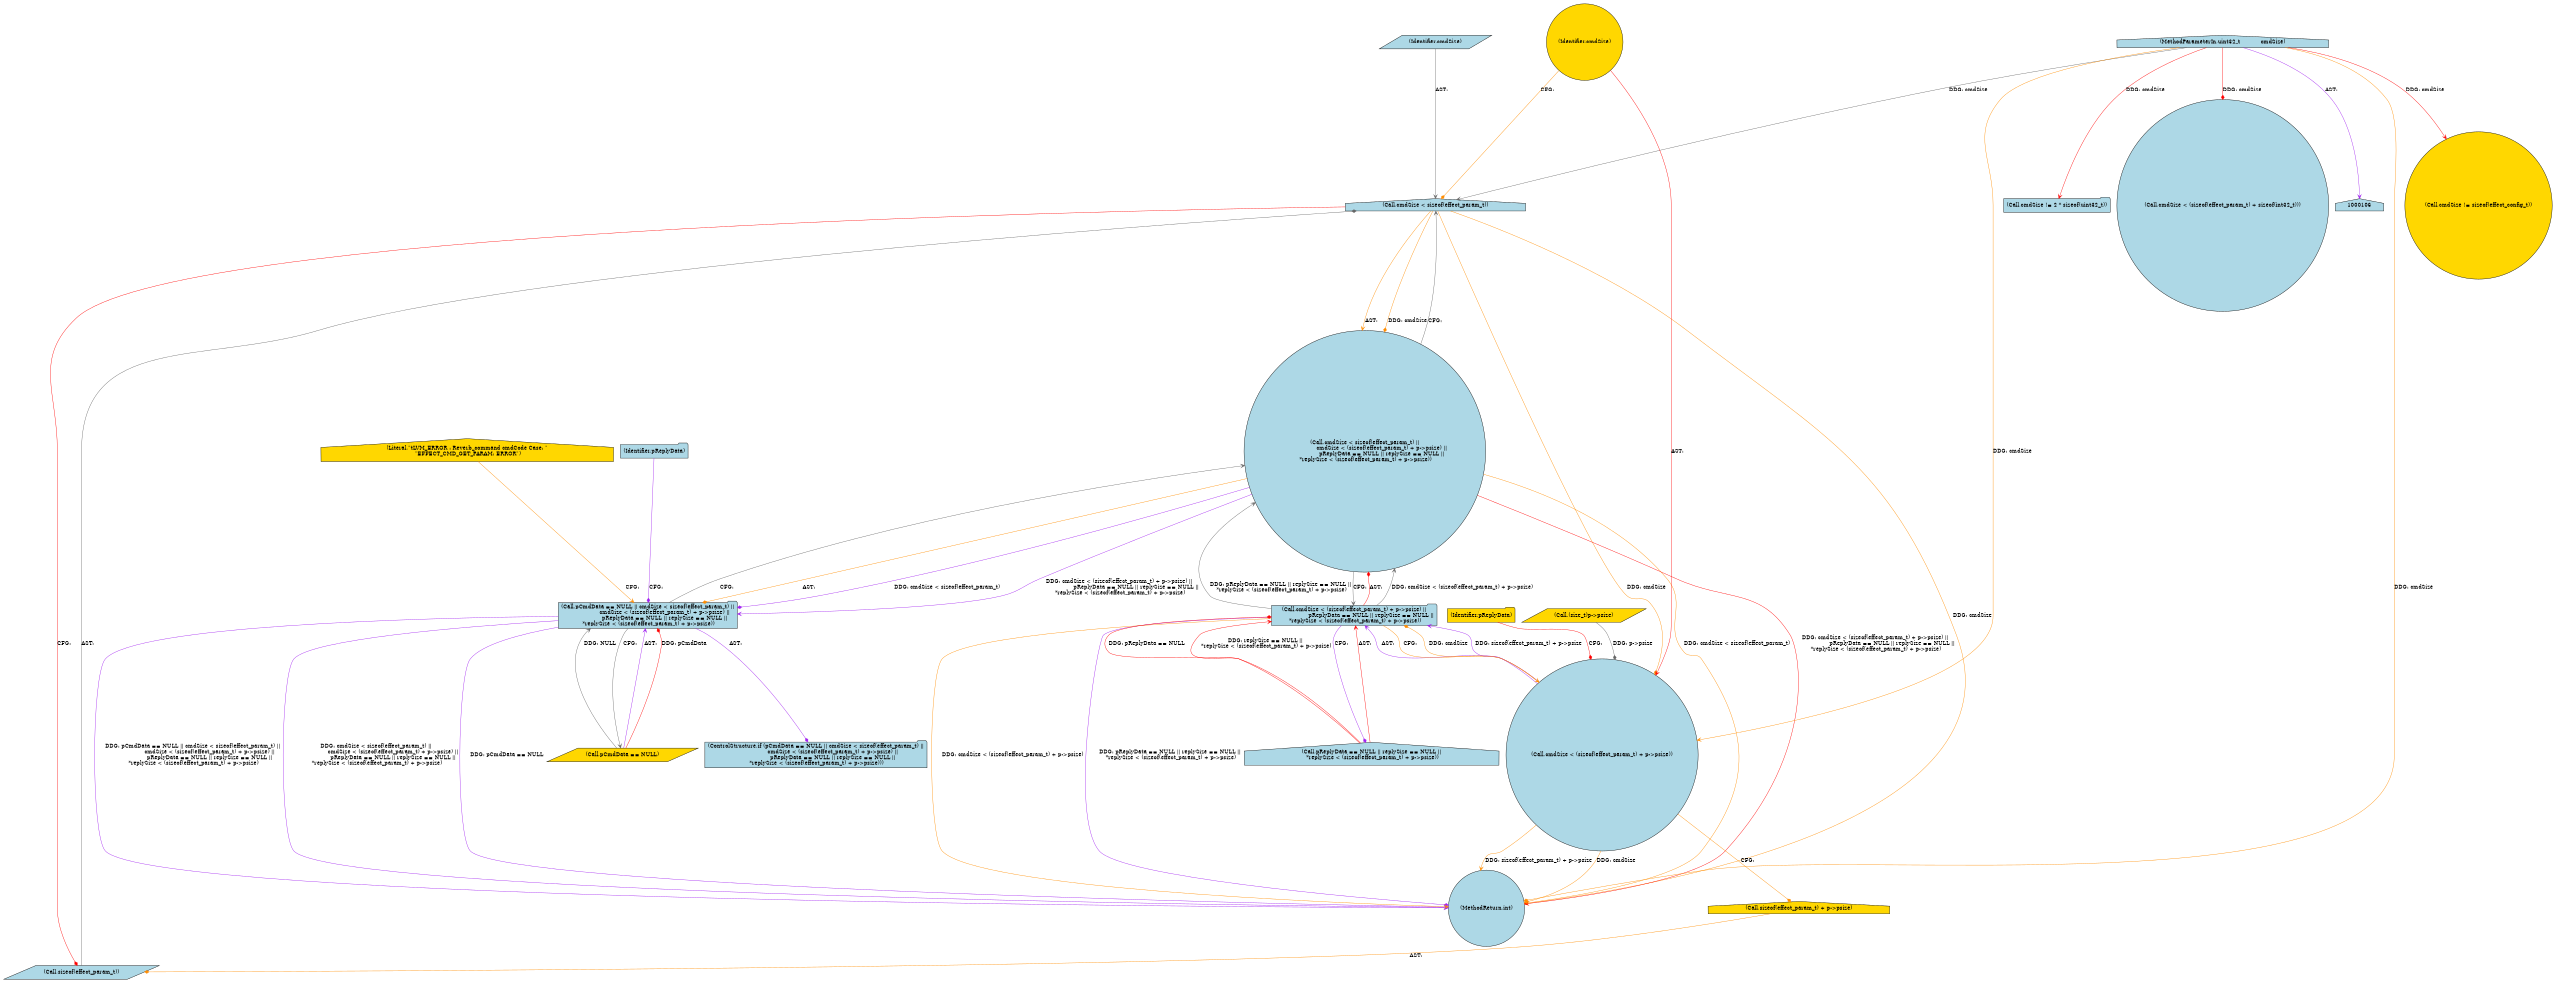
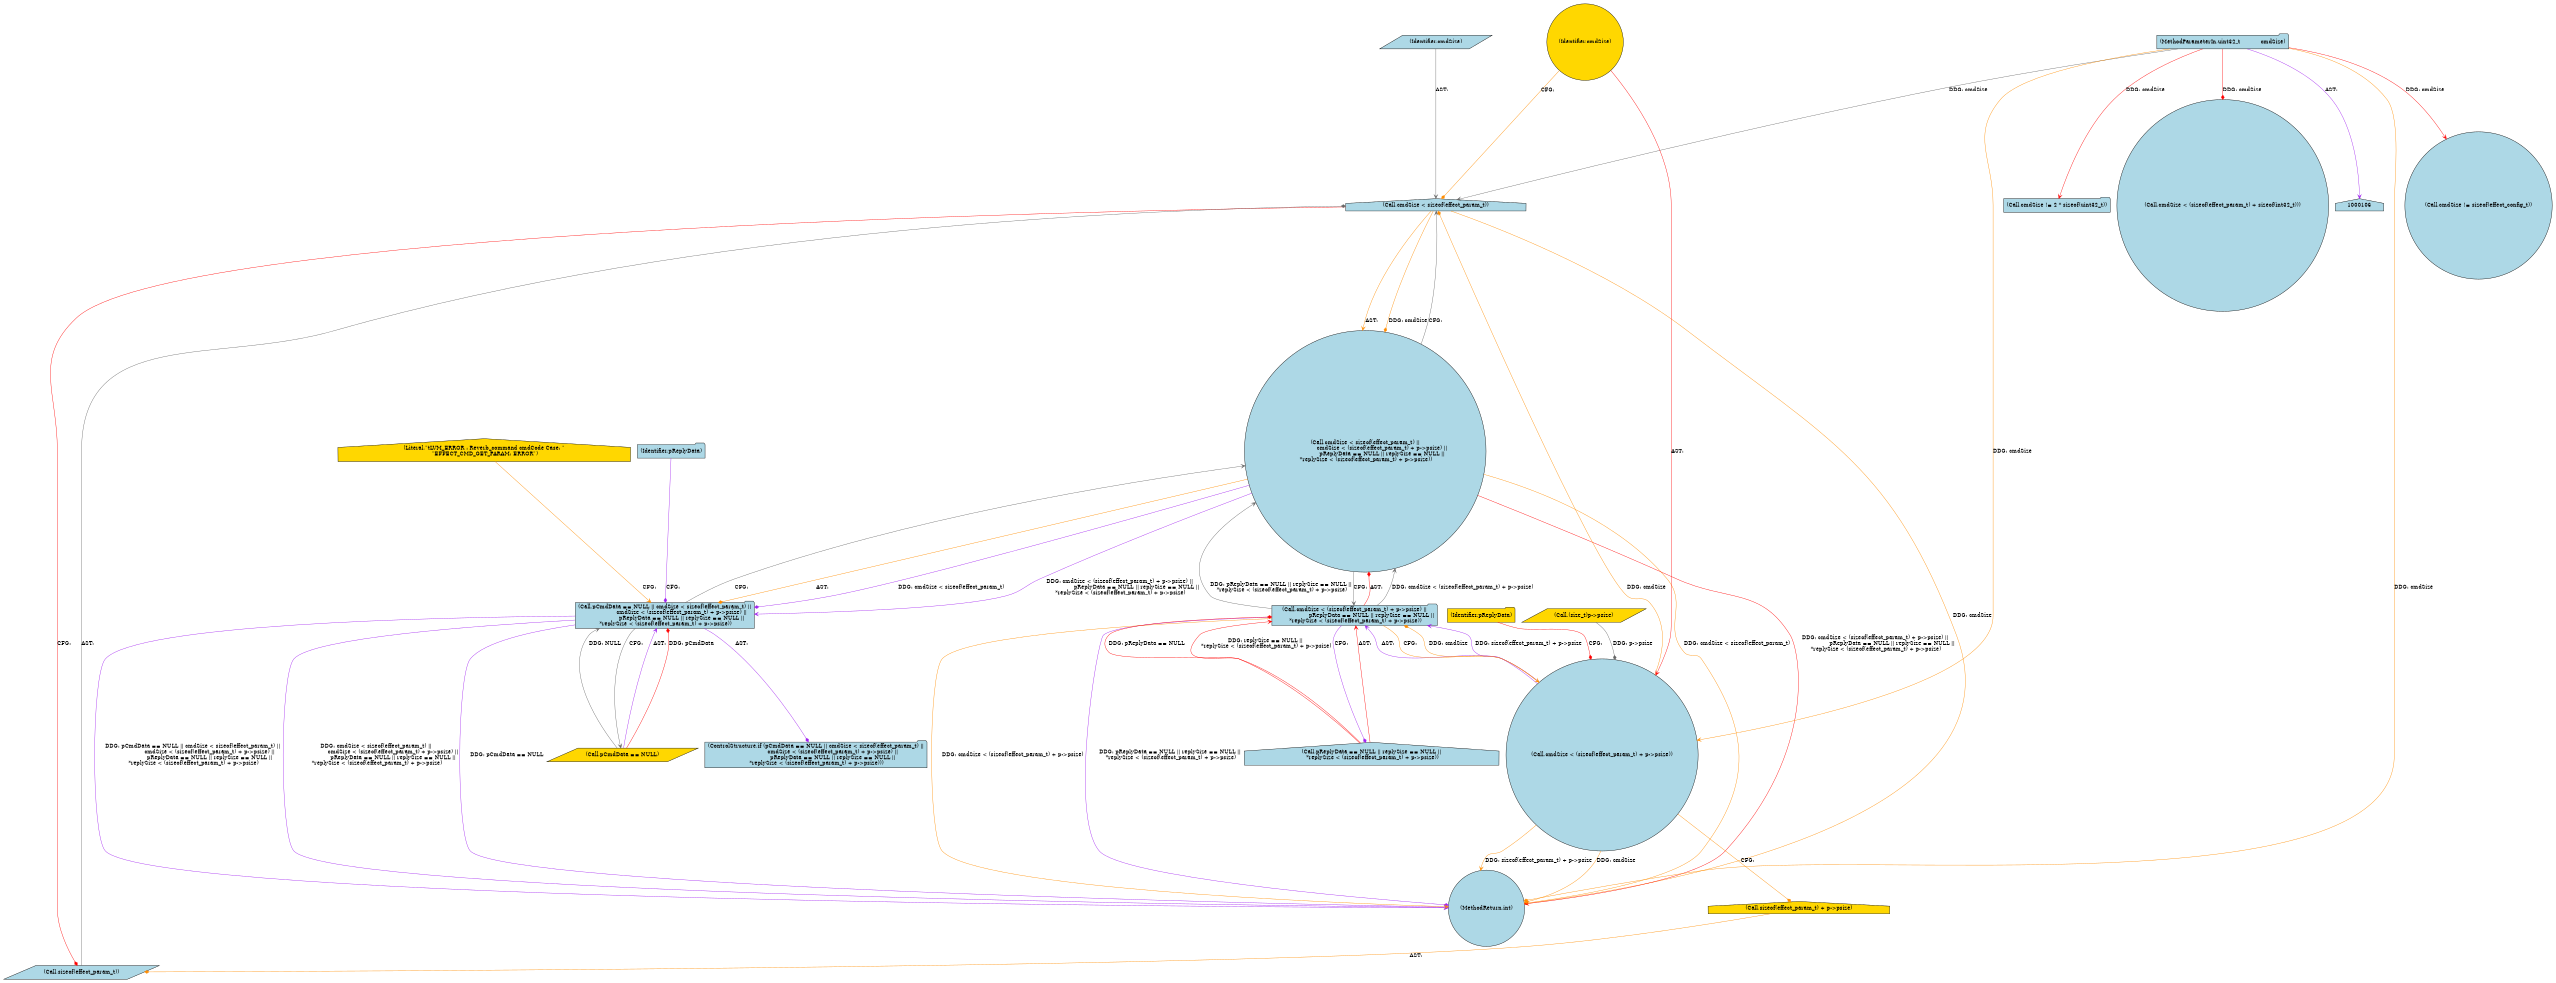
  digraph {
    node [fillcolor=lightblue shape=house style=filled]
    edge [arrowhead=vee color=darkorange]
    n1 [label="(Call,cmdSize < sizeof(effect_param_t))"]
    n2 [label="(Call,cmdSize < sizeof(effect_param_t) ||\n                    cmdSize < (sizeof(effect_param_t) + p->psize) ||\n                    pReplyData == NULL || replySize == NULL ||\n *replySize < (sizeof(effect_param_t) + p->psize))" shape=circle]
    n3 [label="(Call,cmdSize < (sizeof(effect_param_t) + p->psize))" shape=circle]
    n4 [label="(Call,sizeof(effect_param_t))" shape=parallelogram]
    n5 [label="(MethodReturn,int)" shape=circle]
    n6 [label="(Call,pCmdData == NULL || cmdSize < sizeof(effect_param_t) ||\n                    cmdSize < (sizeof(effect_param_t) + p->psize) ||\n                    pReplyData == NULL || replySize == NULL ||\n *replySize < (sizeof(effect_param_t) + p->psize))" shape=folder]
    n7 [label="(Call,cmdSize < (sizeof(effect_param_t) + p->psize) ||\n                    pReplyData == NULL || replySize == NULL ||\n *replySize < (sizeof(effect_param_t) + p->psize))" shape=folder]
    n8 [fillcolor=gold label="(Call,sizeof(effect_param_t) + p->psize)"]
-   n9 [label="(MethodParameterIn,uint32_t            cmdSize)"]
-   n10 [fillcolor=gold label="(Call,cmdSize != sizeof(effect_config_t))" shape=circle]
+   n9 [label="(MethodParameterIn,uint32_t            cmdSize)" shape=folder]
+   n10 [label="(Call,cmdSize != sizeof(effect_config_t))" shape=circle]
    n11 [label="(Call,cmdSize != 2 * sizeof(uint32_t))" shape=folder]
    n12 [label="(Call,cmdSize < (sizeof(effect_param_t) + sizeof(int32_t)))" shape=circle]
    1000106
    n14 [fillcolor=gold label="(Call,pCmdData == NULL)" shape=parallelogram]
    n15 [label="(ControlStructure,if (pCmdData == NULL || cmdSize < sizeof(effect_param_t) ||\n                    cmdSize < (sizeof(effect_param_t) + p->psize) ||\n                    pReplyData == NULL || replySize == NULL ||\n *replySize < (sizeof(effect_param_t) + p->psize)))" shape=folder]
    n16 [label="(Call,pReplyData == NULL || replySize == NULL ||\n *replySize < (sizeof(effect_param_t) + p->psize))"]
    n17 [label="(Identifier,cmdSize)" shape=parallelogram]
    n18 [fillcolor=gold label="(Identifier,pReplyData)" shape=folder]
    n19 [fillcolor=gold label="(Call,(size_t)p->psize)" shape=parallelogram]
    n20 [label="(Identifier,pReplyData)" shape=folder]
    n21 [fillcolor=gold label="(Identifier,cmdSize)" shape=circle]
    n22 [fillcolor=gold label="(Literal,\"\tLVM_ERROR : Reverb_command cmdCode Case: \"\n \"EFFECT_CMD_GET_PARAM: ERROR\")"]
    n1 -> n2 [label="AST: "]
    n1 -> n2 [arrowhead=diamond label="DDG: cmdSize"]
-   n1 -> n3 [arrowhead=diamond label="DDG: cmdSize"]
+   n3 -> n1 [arrowhead=diamond label="DDG: cmdSize"]
    n1 -> n4 [arrowhead=diamond color=red label="CFG: "]
    n1 -> n5 [label="DDG: cmdSize"]
    n2 -> n1 [color=gray40 label="CFG: "]
    n2 -> n5 [arrowhead=diamond label="DDG: cmdSize < sizeof(effect_param_t)"]
    n2 -> n5 [color=red label="DDG: cmdSize < (sizeof(effect_param_t) + p->psize) ||\n                    pReplyData == NULL || replySize == NULL ||\n *replySize < (sizeof(effect_param_t) + p->psize)"]
    n2 -> n6 [arrowhead=diamond label="AST: "]
    n2 -> n6 [arrowhead=diamond color=purple label="DDG: cmdSize < sizeof(effect_param_t)"]
    n2 -> n6 [color=purple label="DDG: cmdSize < (sizeof(effect_param_t) + p->psize) ||\n                    pReplyData == NULL || replySize == NULL ||\n *replySize < (sizeof(effect_param_t) + p->psize)"]
    n2 -> n7 [color=gray40 label="CFG: "]
    n3 -> n5 [arrowhead=diamond label="DDG: cmdSize"]
    n3 -> n5 [label="DDG: sizeof(effect_param_t) + p->psize"]
    n3 -> n7 [color=purple label="AST: "]
    n3 -> n7 [arrowhead=diamond label="DDG: cmdSize"]
    n3 -> n7 [color=purple label="DDG: sizeof(effect_param_t) + p->psize"]
    n3 -> n8 [arrowhead=diamond label="CFG: "]
    n4 -> n1 [arrowhead=diamond color=gray40 label="AST: "]
    n6 -> n2 [color=gray40 label="CFG: "]
    n6 -> n5 [color=purple label="DDG: pCmdData == NULL || cmdSize < sizeof(effect_param_t) ||\n                    cmdSize < (sizeof(effect_param_t) + p->psize) ||\n                    pReplyData == NULL || replySize == NULL ||\n *replySize < (sizeof(effect_param_t) + p->psize)"]
    n6 -> n5 [color=purple label="DDG: cmdSize < sizeof(effect_param_t) ||\n                    cmdSize < (sizeof(effect_param_t) + p->psize) ||\n                    pReplyData == NULL || replySize == NULL ||\n *replySize < (sizeof(effect_param_t) + p->psize)"]
    n6 -> n5 [color=purple label="DDG: pCmdData == NULL"]
    n6 -> n14 [color=gray40 label="CFG: "]
    n6 -> n15 [arrowhead=diamond color=purple label="AST: "]
    n7 -> n2 [arrowhead=diamond color=red label="AST: "]
    n7 -> n2 [color=gray40 label="DDG: cmdSize < (sizeof(effect_param_t) + p->psize)"]
    n7 -> n2 [color=gray40 label="DDG: pReplyData == NULL || replySize == NULL ||\n *replySize < (sizeof(effect_param_t) + p->psize)"]
    n7 -> n3 [label="CFG: "]
    n7 -> n5 [arrowhead=diamond color=purple label="DDG: pReplyData == NULL || replySize == NULL ||\n *replySize < (sizeof(effect_param_t) + p->psize)"]
    n7 -> n5 [label="DDG: cmdSize < (sizeof(effect_param_t) + p->psize)"]
    n7 -> n16 [arrowhead=diamond color=purple label="CFG: "]
    n8 -> n4 [arrowhead=diamond label="AST: "]
    n9 -> n1 [color=gray40 label="DDG: cmdSize"]
    n9 -> n3 [label="DDG: cmdSize"]
    n9 -> n5 [arrowhead=diamond label="DDG: cmdSize"]
    n9 -> n10 [color=red label="DDG: cmdSize"]
    n9 -> n11 [color=red label="DDG: cmdSize"]
    n9 -> n12 [arrowhead=diamond color=red label="DDG: cmdSize"]
    n9 -> 1000106 [color=purple label="AST: "]
    n14 -> n6 [color=purple label="AST: "]
    n14 -> n6 [arrowhead=diamond color=red label="DDG: pCmdData"]
    n14 -> n6 [color=gray40 label="DDG: NULL"]
    n16 -> n7 [color=red label="AST: "]
    n16 -> n7 [arrowhead=diamond color=red label="DDG: pReplyData == NULL"]
    n16 -> n7 [color=red label="DDG: replySize == NULL ||\n *replySize < (sizeof(effect_param_t) + p->psize)"]
    n17 -> n1 [color=gray40 label="AST: "]
    n18 -> n3 [arrowhead=diamond color=red label="CFG: "]
    n19 -> n3 [arrowhead=diamond color=gray40 label="DDG: p->psize"]
    n20 -> n6 [arrowhead=diamond color=purple label="CFG: "]
    n21 -> n1 [arrowhead=diamond label="CFG: "]
    n21 -> n3 [color=red label="AST: "]
    n22 -> n6 [label="CFG: "]
  }
